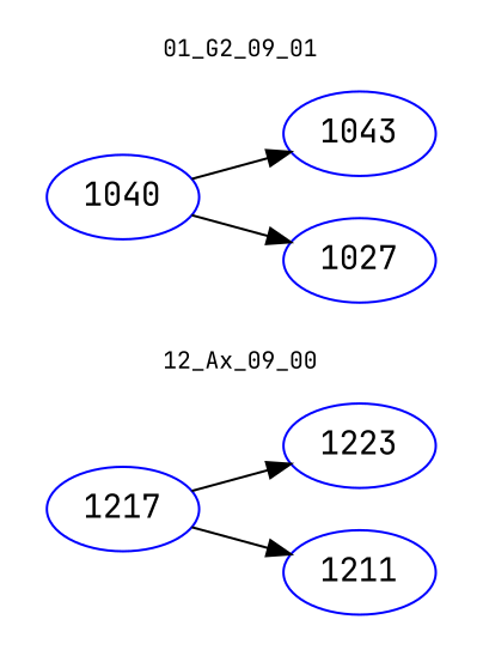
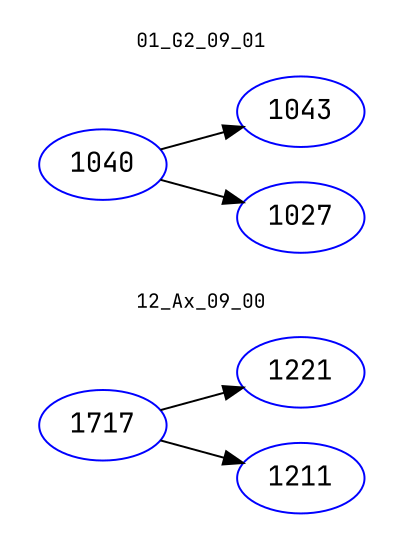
  digraph {
    fontname="JetBrains Mono"
    rankdir=LR
    node [color=blue fontname="JetBrains Mono"]
    edge [color=black fontname="JetBrains Mono"]
-   n1 [label=1217]
+   n1 [label=1717]
    n2 [label=1211]
-   n3 [label=1223]
+   n3 [label=1221]
    n4 [label=1040]
    n5 [label=1027]
    n6 [label=1043]
    subgraph cluster_1 {
      color=white
      fontsize=10
      label="12_Ax_09_00"
      n1
      n2
      n3
    }
    subgraph cluster_2 {
      color=white
      fontsize=10
      label="01_G2_09_01"
      n4
      n5
      n6
    }
    n1 -> n2
    n1 -> n3
    n4 -> n5
    n4 -> n6
  }
